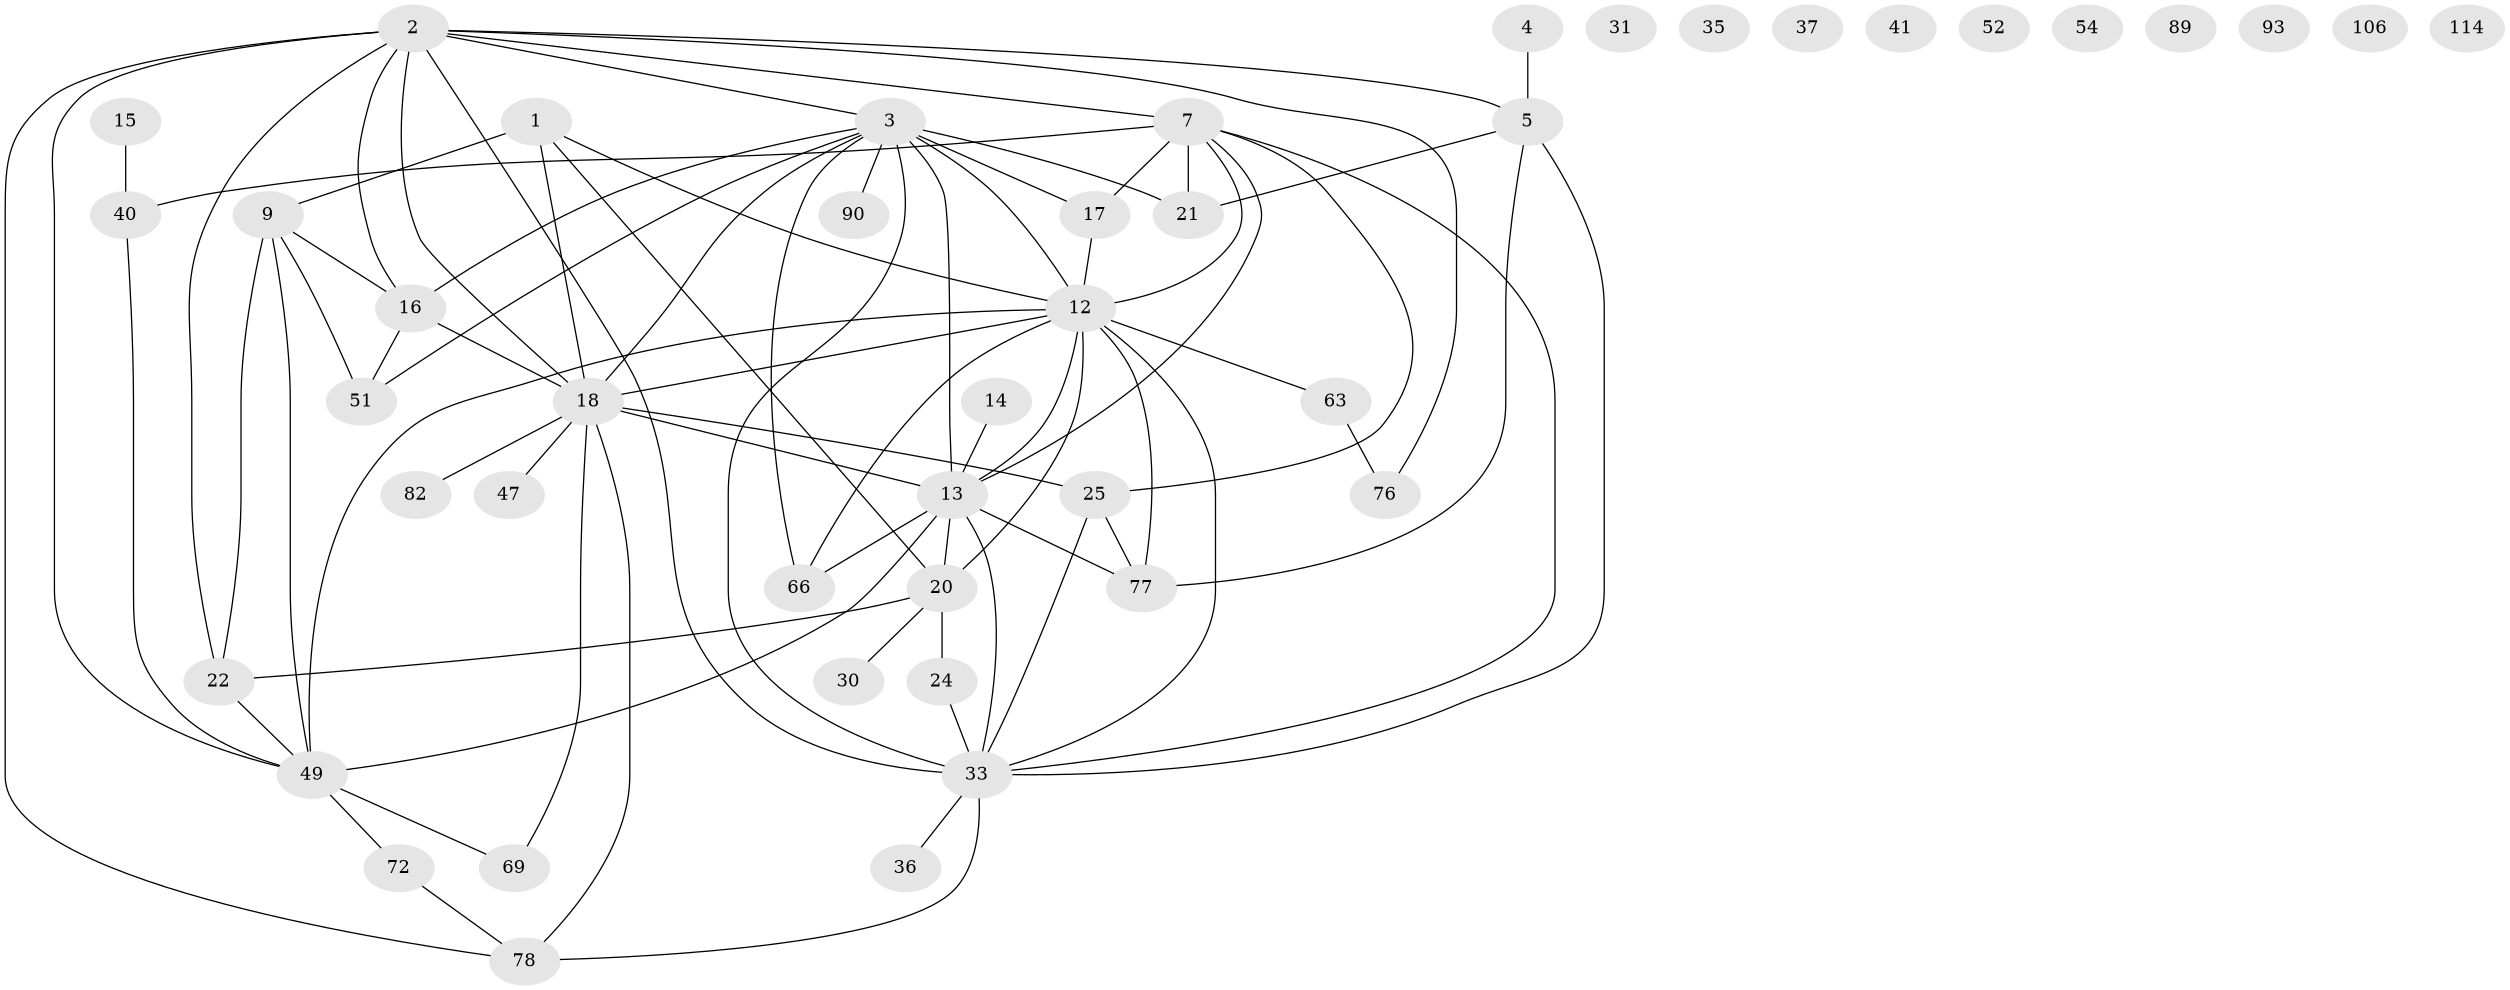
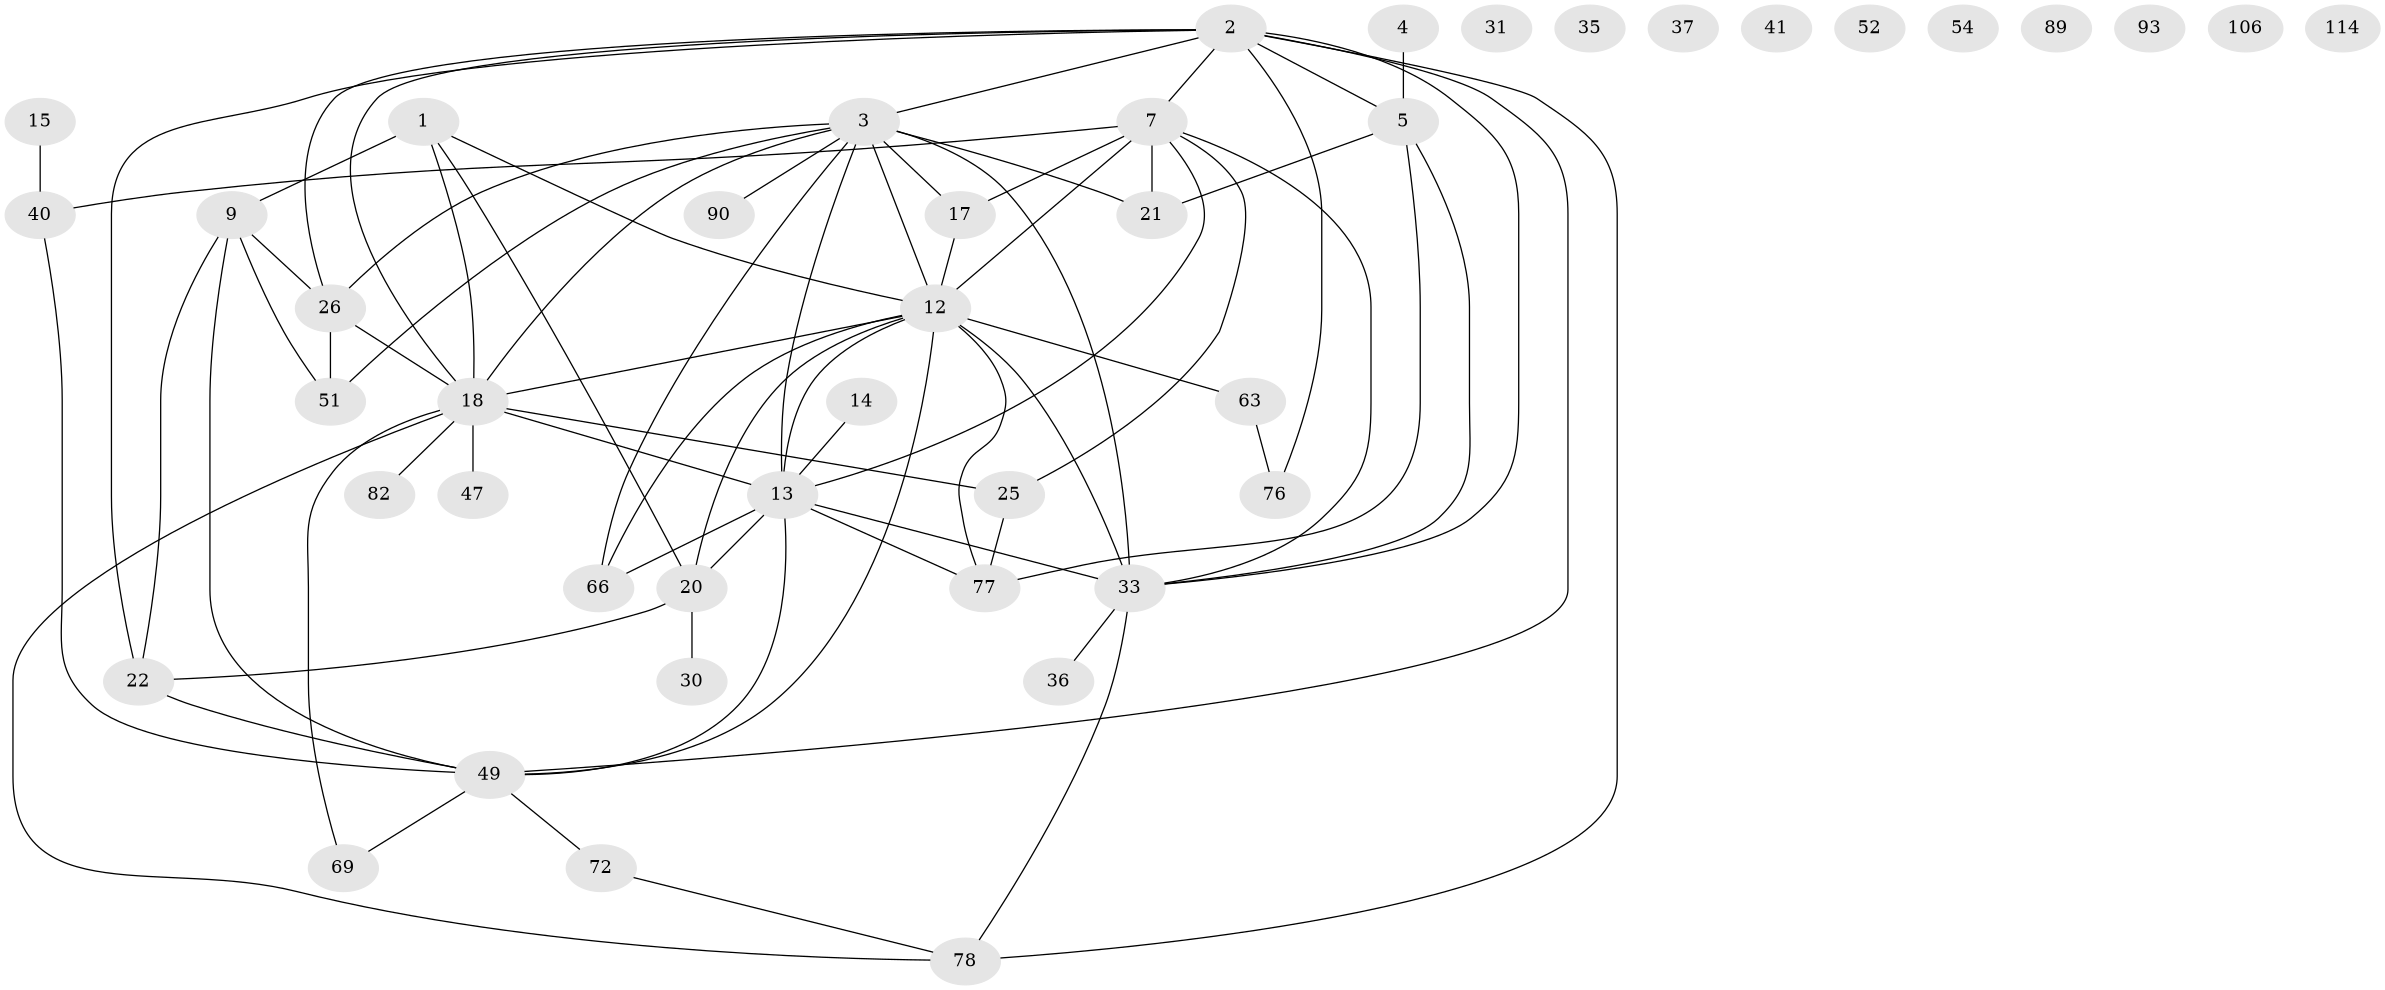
  graph {
    node [color=gray90 style=filled]
    1 [super="+9+11"]
    n2 [label=9 super="+45+91"]
    12 [super="+42+53"]
    18 [super="+27"]
    20 [super="+62"]
-   16 [super="+92"]
+   16 [super="+92" label=26]
    22 [super="+28+71"]
    49 [super="+86+67+73"]
    51 [super="+60+59"]
    33 [super="+108+110+50"]
    66
    n12 [label=13 super="+43+81"]
    77 [super="+97+83"]
    63 [super="+95+94"]
    78
    25 [super="+55"]
    47
    69 [super="+107"]
    82
-   24
    30 [super="+32"]
    2 [super="+10+23"]
    3 [super="+68+29+38+79"]
    5 [super="+8+88"]
    7 [super="+75+26+13"]
    76
    17
    21 [super="+39"]
    90
    40 [super="+112"]
    36
    72 [super="+103"]
    4
    14
    15 [super="+105"]
    31
    n37 [label=35]
    37 [super="+56"]
    41
    52
    54
    89 [super="+102"]
    93
    106
    114
    1 -- n2 [weight=2]
    1 -- 12
    1 -- 18
    1 -- 20
    n2 -- 16
    n2 -- 22
    n2 -- 49
    n2 -- 51
    12 -- 18 [weight=2]
    12 -- 20
    12 -- 49
    12 -- 33
    12 -- 66
    12 -- n12
    12 -- 77
    12 -- 63
    18 -- n12
    18 -- 78
    18 -- 25
    18 -- 47
    18 -- 69
    18 -- 82
    20 -- 22
-   20 -- 24
    20 -- 30
    16 -- 18
    16 -- 51
    22 -- 49
    49 -- 69
    49 -- 72
    33 -- 78
    33 -- 36
    n12 -- 20
    n12 -- 49
    n12 -- 33
    n12 -- 66
    n12 -- 77
    63 -- 76
-   25 -- 33
    25 -- 77
-   24 -- 33
    2 -- 18
    2 -- 16
    2 -- 22
    2 -- 49
    2 -- 33
    2 -- 78
    2 -- 3
    2 -- 5
    2 -- 7
    2 -- 76
    3 -- 12
    3 -- 18
    3 -- 16
    3 -- 51
    3 -- 33 [weight=2]
    3 -- 66
    3 -- n12
    3 -- 17
    3 -- 21
    3 -- 90
    5 -- 33
    5 -- 77
    5 -- 21
    7 -- 12
    7 -- 33
    7 -- n12
    7 -- 25
    7 -- 17
    7 -- 21 [weight=2]
    7 -- 40
    17 -- 12 [weight=2]
    40 -- 49
    72 -- 78
    4 -- 5
    14 -- n12
    15 -- 40
  }
